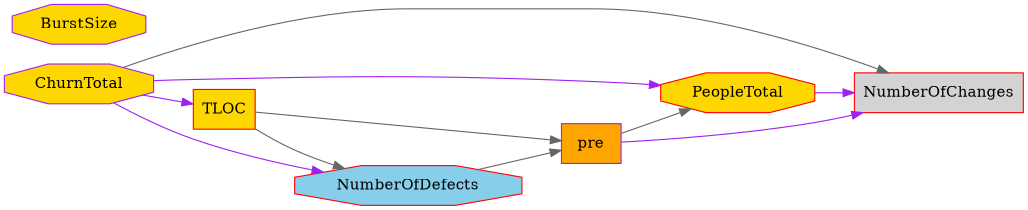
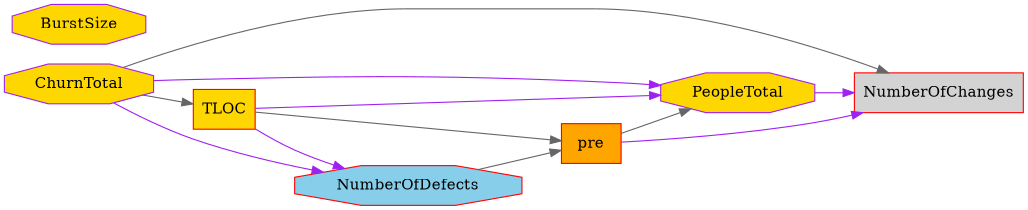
  digraph {
    rankdir=LR
    node [color=purple fillcolor=gold shape=octagon style=filled]
    edge [color=purple]
-   PeopleTotal [color=red]
+   PeopleTotal
    NumberOfChanges [color=red fillcolor=lightgrey shape=box]
    ChurnTotal
    TLOC [color=red shape=box]
    NumberOfDefects [color=red fillcolor=skyblue]
-   pre [fillcolor=orange shape=box]
+   pre [color=red fillcolor=orange shape=box]
    BurstSize
    PeopleTotal -> NumberOfChanges
    ChurnTotal -> PeopleTotal
    ChurnTotal -> NumberOfChanges [color=gray40]
-   ChurnTotal -> TLOC
+   ChurnTotal -> TLOC [color=gray40]
    ChurnTotal -> NumberOfDefects
-   TLOC -> NumberOfDefects [color=gray40]
+   TLOC -> PeopleTotal
+   TLOC -> NumberOfDefects
    TLOC -> pre [color=gray40]
    NumberOfDefects -> pre [color=gray40]
    pre -> PeopleTotal [color=gray40]
    pre -> NumberOfChanges
  }
